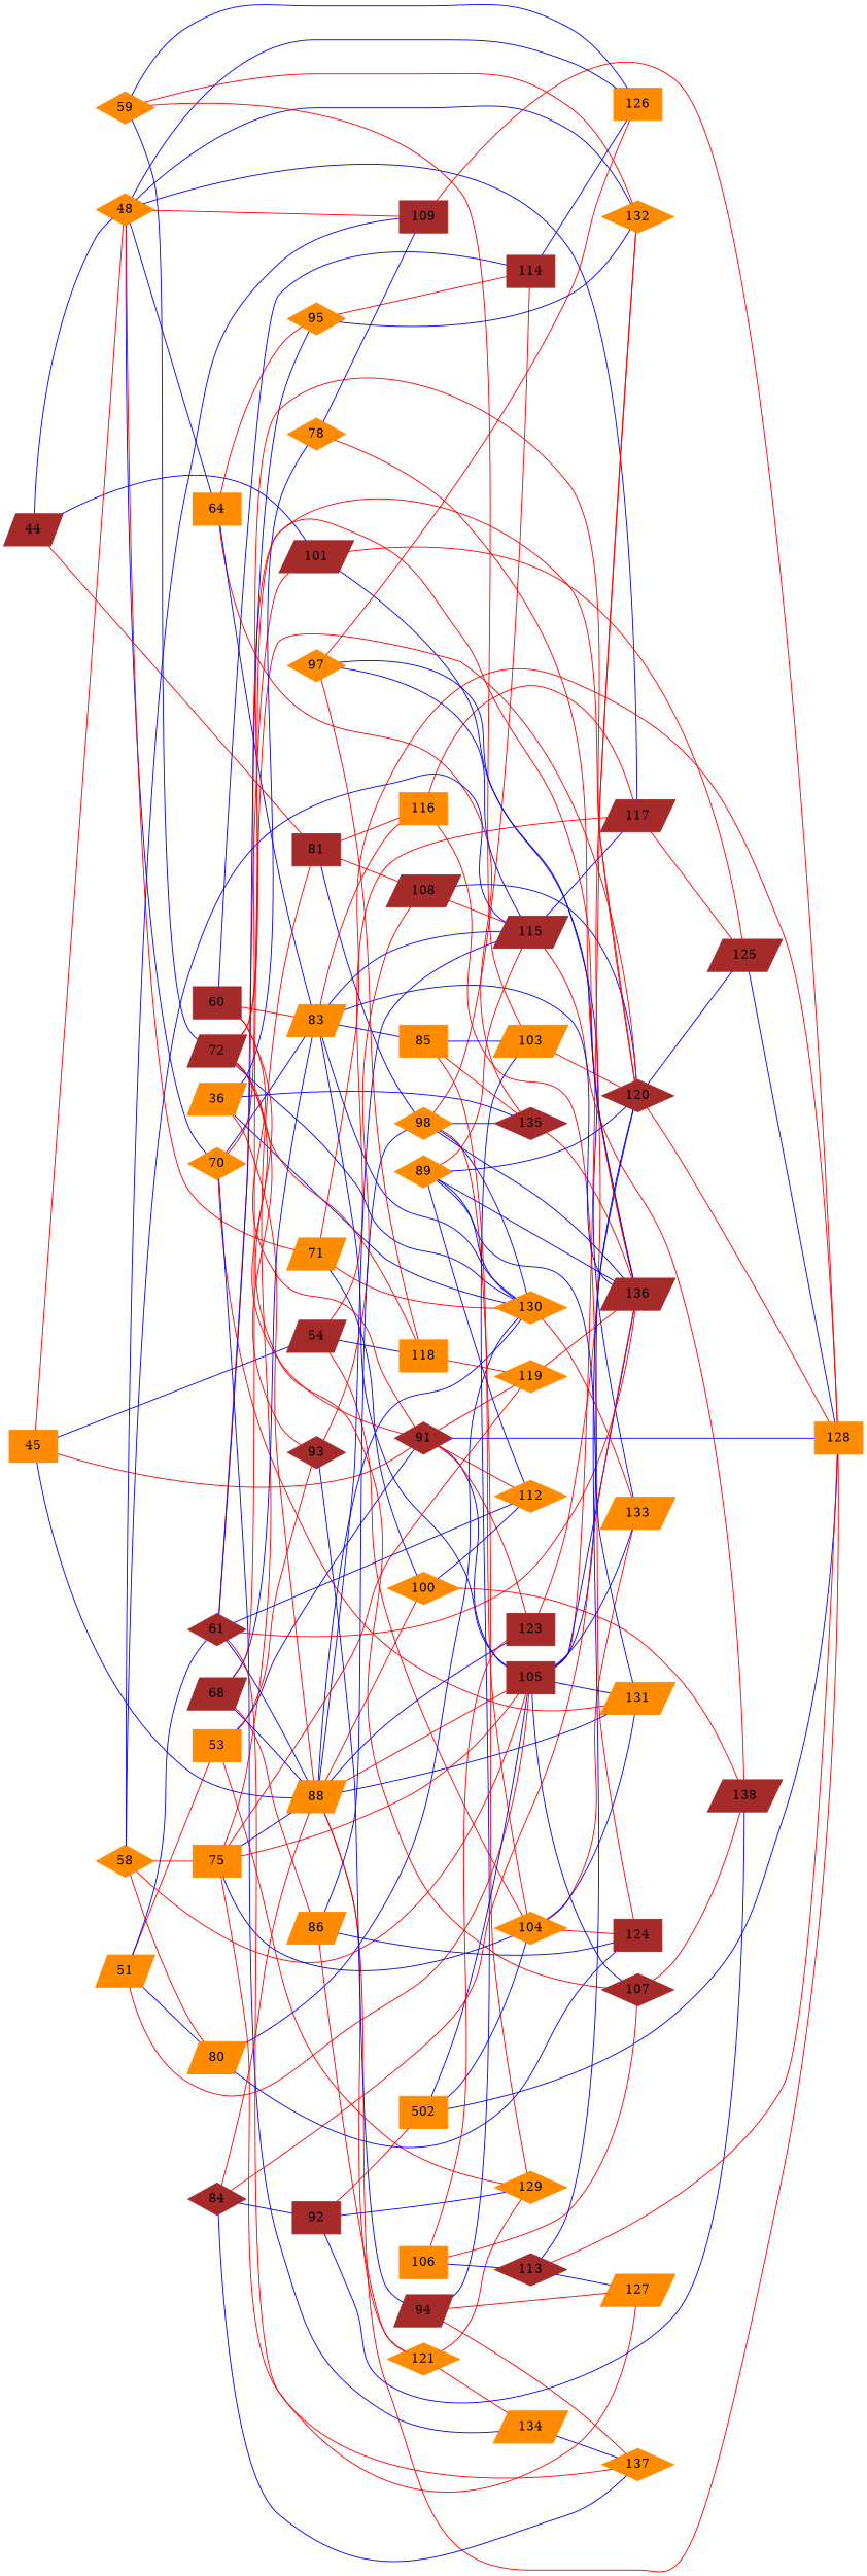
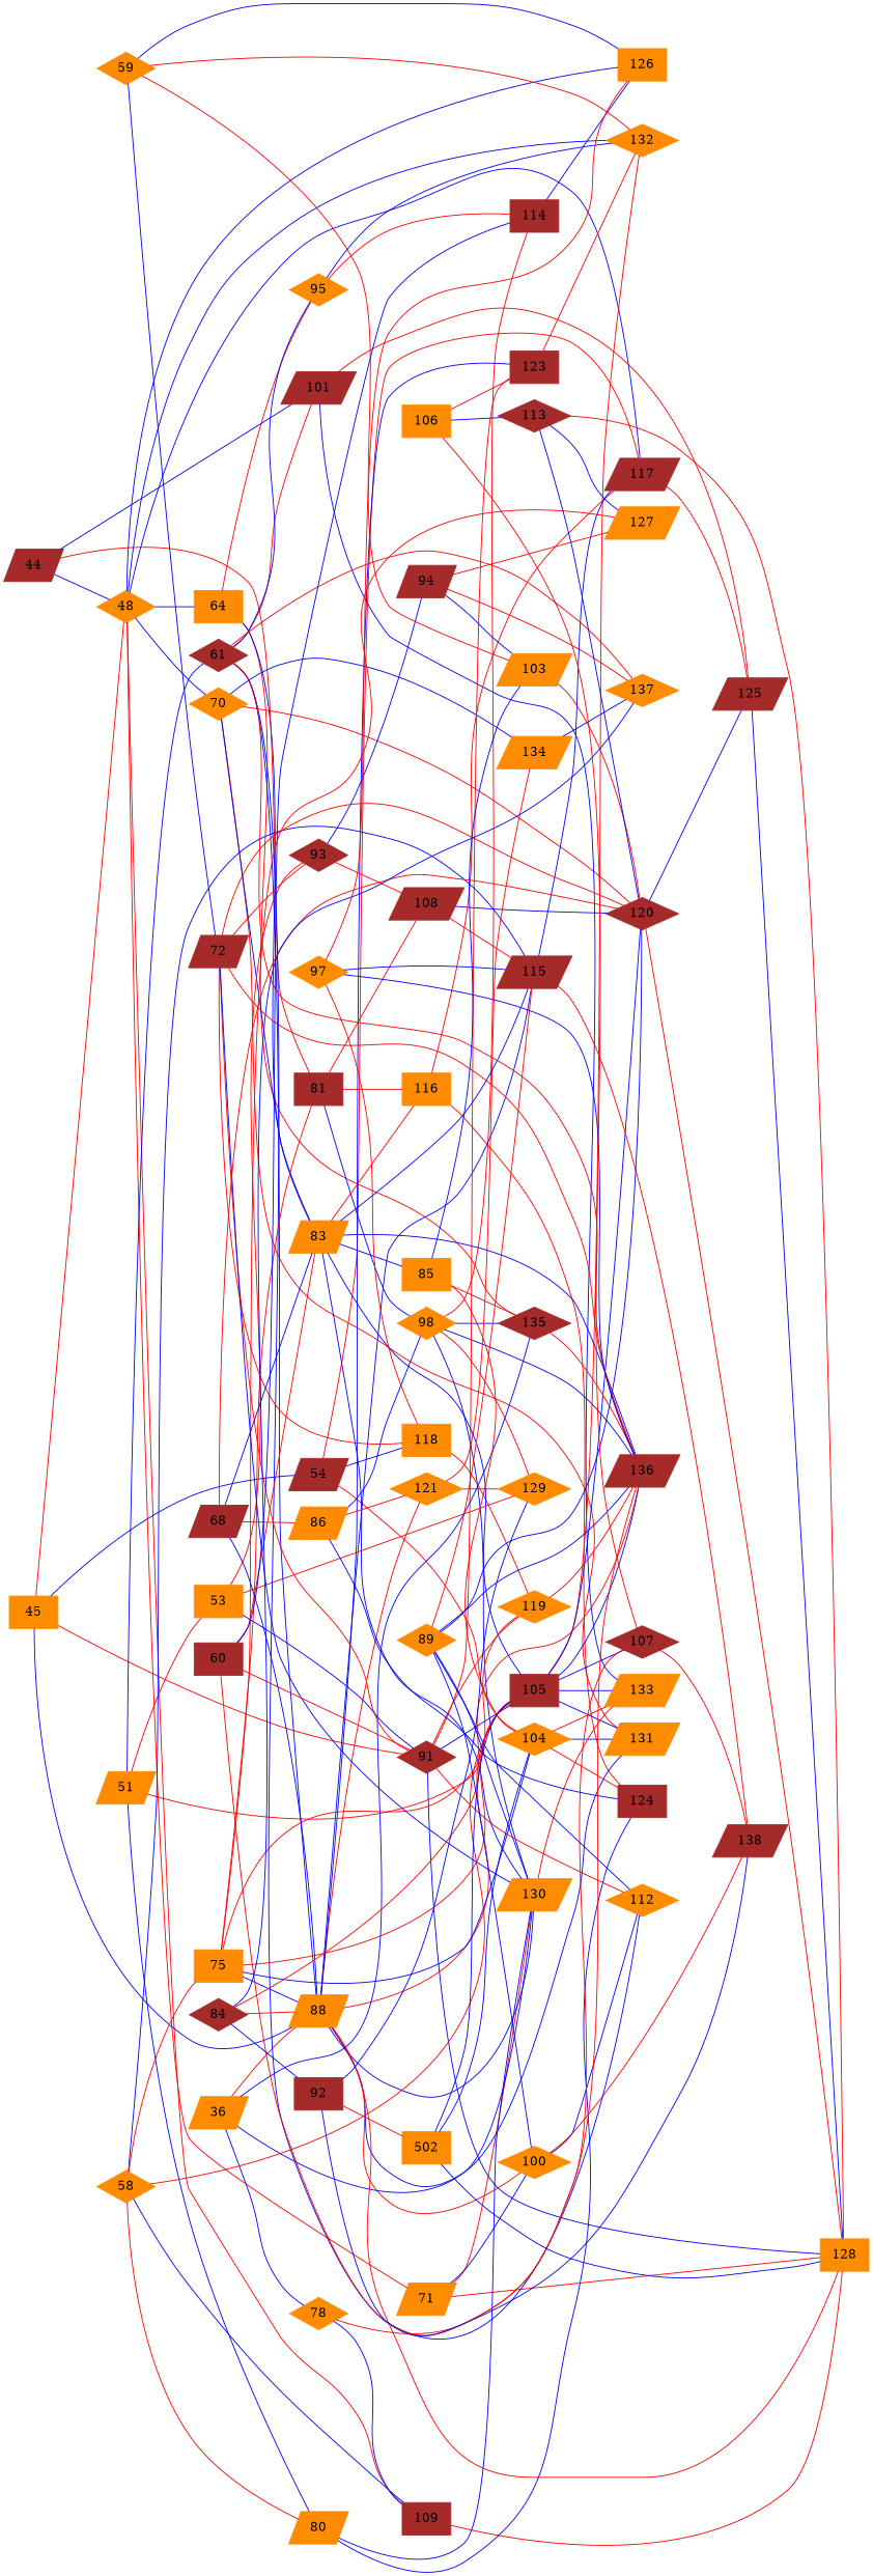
  graph {
    rankdir=LR
    node [color=darkorange shape=diamond style=filled]
    edge [color=red]
    48 [super="+2+12+28"]
    64 [shape=box]
    70 [super="+43"]
    71 [shape=parallelogram]
    109 [color=brown shape=box]
    117 [color=brown shape=parallelogram super="+37"]
    126 [shape=box]
    132 [super="+34"]
    44 [color=brown shape=parallelogram]
    81 [color=brown shape=box super="+40"]
    101 [color=brown shape=parallelogram]
    98 [super="+22+49"]
    108 [color=brown shape=parallelogram]
    116 [shape=box]
    125 [color=brown shape=parallelogram]
    133 [shape=parallelogram]
    45 [shape=box]
    54 [color=brown shape=parallelogram]
    88 [shape=parallelogram super="+36+87+76"]
    91 [color=brown super="+41"]
    104 [super="+18+99+77"]
    118 [shape=box]
    105 [color=brown shape=box super="+96+20+14+15+39"]
-   130 [super="+82"]
+   130 [shape=parallelogram super="+82"]
    115 [color=brown shape=parallelogram super="+29+13"]
    131 [shape=parallelogram super="+122"]
    100
    128 [shape=box super="+65"]
    121
    123 [color=brown shape=box]
    112
    119
    135 [color=brown super="+110"]
    83 [shape=parallelogram super="+4+35+38"]
    95
    120 [color=brown super="+42+67"]
    134 [shape=parallelogram]
    51 [shape=parallelogram]
    53 [shape=box]
    61 [color=brown super="+57"]
    80 [shape=parallelogram]
    93 [color=brown]
    129
    136 [color=brown shape=parallelogram super="+31+90"]
    137
    124 [color=brown shape=box]
    107 [color=brown]
    94 [color=brown shape=parallelogram]
    n49 [label=36 shape=parallelogram super="+26"]
    78
    58 [super="+24"]
    75 [shape=box super="+73+66"]
    127 [shape=parallelogram]
    138 [color=brown shape=parallelogram]
    72 [color=brown shape=parallelogram super="+11+47"]
    59
    103 [shape=parallelogram]
    85 [shape=box]
    60 [color=brown shape=box]
    114 [color=brown shape=box]
    68 [color=brown shape=parallelogram]
    86 [shape=parallelogram]
    84 [color=brown]
    92 [color=brown shape=box]
    n65 [label=502 shape=box]
    89 [super="+17+62"]
    97
    106 [shape=box]
    113 [color=brown super="+111"]
    48 -- 64 [color=blue]
    48 -- 70 [color=blue]
    48 -- 71
    48 -- 109
    48 -- 117 [color=blue]
    48 -- 126 [color=blue]
    48 -- 132 [color=blue weight=2]
    64 -- 135
    64 -- 83 [color=blue]
    64 -- 95
    70 -- 131
    70 -- 83 [color=blue]
    70 -- 120
    70 -- 134 [color=blue weight=2]
    71 -- 130
    71 -- 100 [color=blue]
    71 -- 128
    109 -- 128
    117 -- 125
    44 -- 48 [color=blue]
    44 -- 81 [weight=2]
    44 -- 101 [color=blue]
    81 -- 98 [color=blue]
    81 -- 108
    81 -- 116
    101 -- 125
    101 -- 133 [color=blue]
    98 -- 130 [color=blue weight=2]
    98 -- 135 [color=blue]
    98 -- 129
    98 -- 136 [color=blue]
    98 -- 114
    108 -- 115
    108 -- 120 [color=blue]
    116 -- 117
    116 -- 124
    125 -- 128 [color=blue]
    45 -- 48
    45 -- 54 [color=blue]
    45 -- 88 [color=blue]
    45 -- 91
    54 -- 117
    54 -- 104
    54 -- 118 [color=blue]
    88 -- 105
    88 -- 130 [color=blue]
    88 -- 115 [color=blue]
    88 -- 131 [color=blue]
    88 -- 100
    88 -- 128 [weight=2]
    88 -- 121
    88 -- 123 [color=blue]
    91 -- 105 [color=blue]
    91 -- 128 [color=blue weight=2]
    91 -- 123
    91 -- 112
    91 -- 119
    104 -- 133
    104 -- 131 [color=blue weight=2]
    104 -- 124
    118 -- 119
    105 -- 132
    105 -- 133 [color=blue]
    105 -- 131 [color=blue weight=2]
    105 -- 120 [color=blue weight=4]
    105 -- 136 [color=blue weight=3]
    105 -- 107 [color=blue]
    130 -- 133
    115 -- 117 [color=blue weight=2]
    115 -- 138
    100 -- 112 [color=blue]
    100 -- 138
    121 -- 134
    121 -- 129
    123 -- 132
    119 -- 136
    135 -- 136
    83 -- 116
    83 -- 105 [color=blue]
    83 -- 130 [color=blue]
    83 -- 115 [color=blue]
    83 -- 136 [color=blue]
    83 -- 85 [color=blue]
    95 -- 132 [color=blue]
    95 -- 114
    120 -- 125 [color=blue]
    120 -- 128
    134 -- 137 [color=blue]
    51 -- 105
    51 -- 53
    51 -- 61 [color=blue]
    51 -- 80 [color=blue]
    53 -- 91 [color=blue]
    53 -- 93
    53 -- 129
    61 -- 101
    61 -- 88 [color=blue]
    61 -- 112 [color=blue]
    61 -- 95 [color=blue]
    61 -- 136 [weight=2]
    61 -- 137
    80 -- 130 [color=blue]
    80 -- 124 [color=blue]
    93 -- 108
    93 -- 94 [color=blue]
    107 -- 138
    94 -- 137
    94 -- 127
    94 -- 103 [color=blue]
    n49 -- 88
    n49 -- 130 [color=blue]
    n49 -- 135 [color=blue weight=2]
    n49 -- 78 [color=blue weight=2]
    78 -- 109 [color=blue]
    78 -- 136
    58 -- 109 [color=blue]
    58 -- 105
    58 -- 115 [color=blue]
    58 -- 80
    58 -- 75 [weight=2]
    75 -- 81
    75 -- 88 [color=blue weight=4]
    75 -- 104 [color=blue weight=3]
    75 -- 105 [weight=2]
    75 -- 119
    75 -- 127
    72 -- 91
    72 -- 118
    72 -- 130 [color=blue]
    72 -- 120 [weight=2]
    72 -- 93
    72 -- 136
    59 -- 126 [color=blue]
    59 -- 132
    59 -- 72 [color=blue]
    59 -- 103
    103 -- 120
    85 -- 104
    85 -- 135
    85 -- 103 [color=blue]
    60 -- 91
    60 -- 83
    60 -- 107
    60 -- 114 [color=blue]
    114 -- 126 [color=blue]
    68 -- 88 [color=blue]
    68 -- 83 [color=blue]
    68 -- 120
    68 -- 86
    86 -- 98 [color=blue]
    86 -- 121
    86 -- 124 [color=blue]
    84 -- 88
    84 -- 136
    84 -- 137 [color=blue]
    84 -- 92 [color=blue]
    92 -- 129 [color=blue]
    92 -- 138 [color=blue]
    92 -- n65
    n65 -- 104 [color=blue]
    n65 -- 105 [color=blue]
    n65 -- 128 [color=blue]
    89 -- 130 [color=blue]
    89 -- 115 [weight=2]
-   89 -- 131 [color=blue weight=2]
+   89 -- 100 [color=blue weight=2]
    89 -- 112 [color=blue]
    89 -- 120 [color=blue]
    89 -- 136 [color=blue]
    97 -- 126
    97 -- 118
    97 -- 115 [color=blue]
    97 -- 136 [color=blue]
    106 -- 123
    106 -- 107
    106 -- 113 [color=blue weight=2]
    113 -- 128
    113 -- 120 [color=blue]
    113 -- 127 [color=blue weight=2]
  }
